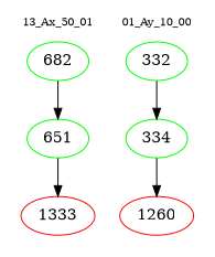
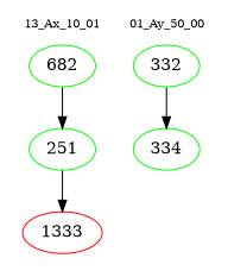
  digraph {
    node [color=green]
    edge [color=black]
-   n1 [label=651]
+   n1 [label=251]
    n2 [label=682]
    n3 [color=red label=1333]
    n4 [label=334]
    n5 [label=332]
-   n6 [color=red label=1260]
    subgraph cluster_1 {
      color=white
      fontsize=10
-     label="13_Ax_50_01"
+     label="13_Ax_10_01"
      n1
      n2
      n3
    }
    subgraph cluster_2 {
      color=white
      fontsize=10
-     label="01_Ay_10_00"
+     label="01_Ay_50_00"
      n4
      n5
-     n6
    }
    n1 -> n3
    n2 -> n1
-   n4 -> n6
    n5 -> n4
  }
